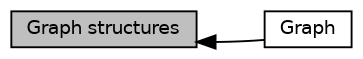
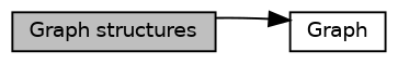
  digraph {
    rankdir=LR
    node [color=black fontname=Helvetica fontsize=10 shape=box style=filled]
    n1 [fillcolor=grey75 fontcolor=black height=0.2 label="Graph structures" width=0.4]
    n2 [fillcolor=white height=0.2 label="Graph" width=0.4]
-   n1 -> n2 [dir=back fontname=Helvetica fontsize=10 labelfontname=Helvetica labelfontsize=10 shape=plaintext style=solid]
+   n2 -> n1 [dir=back fontname=Helvetica fontsize=10 labelfontname=Helvetica labelfontsize=10 shape=plaintext style=solid]
  }
